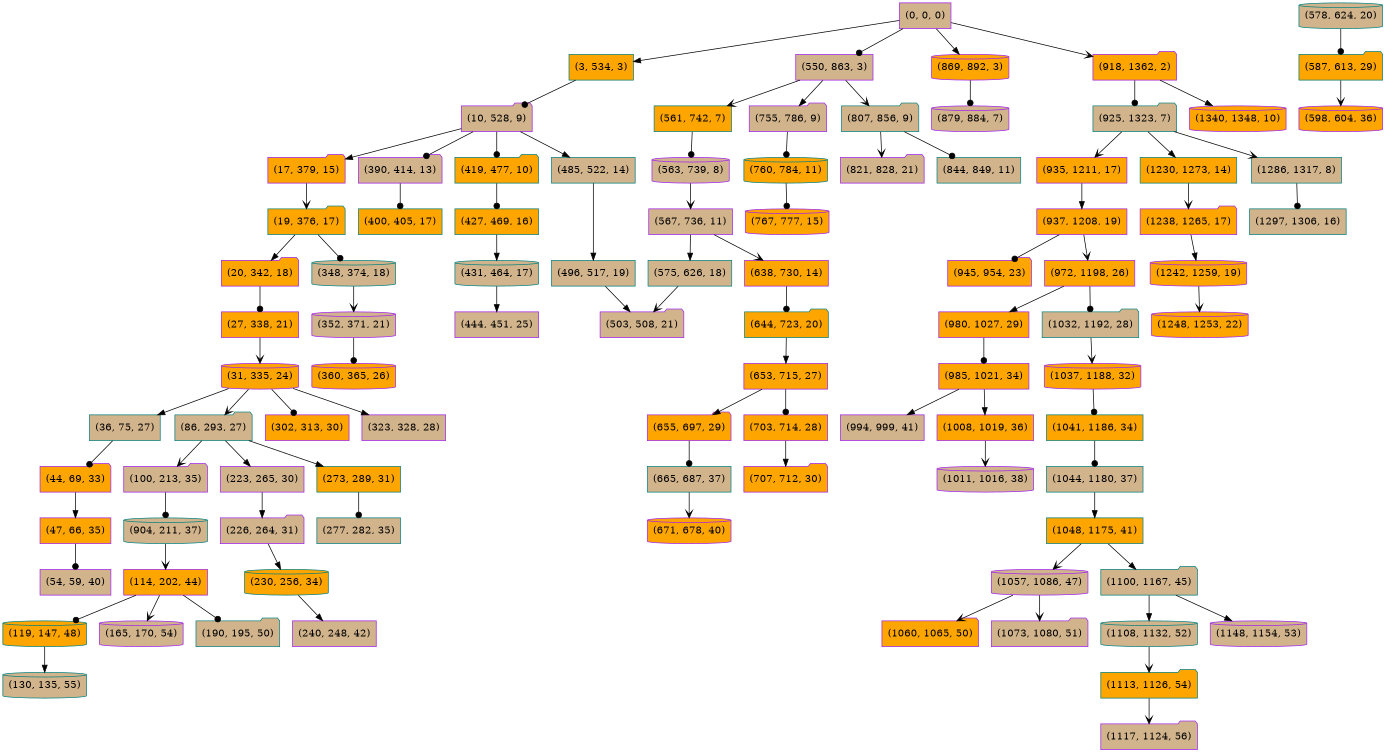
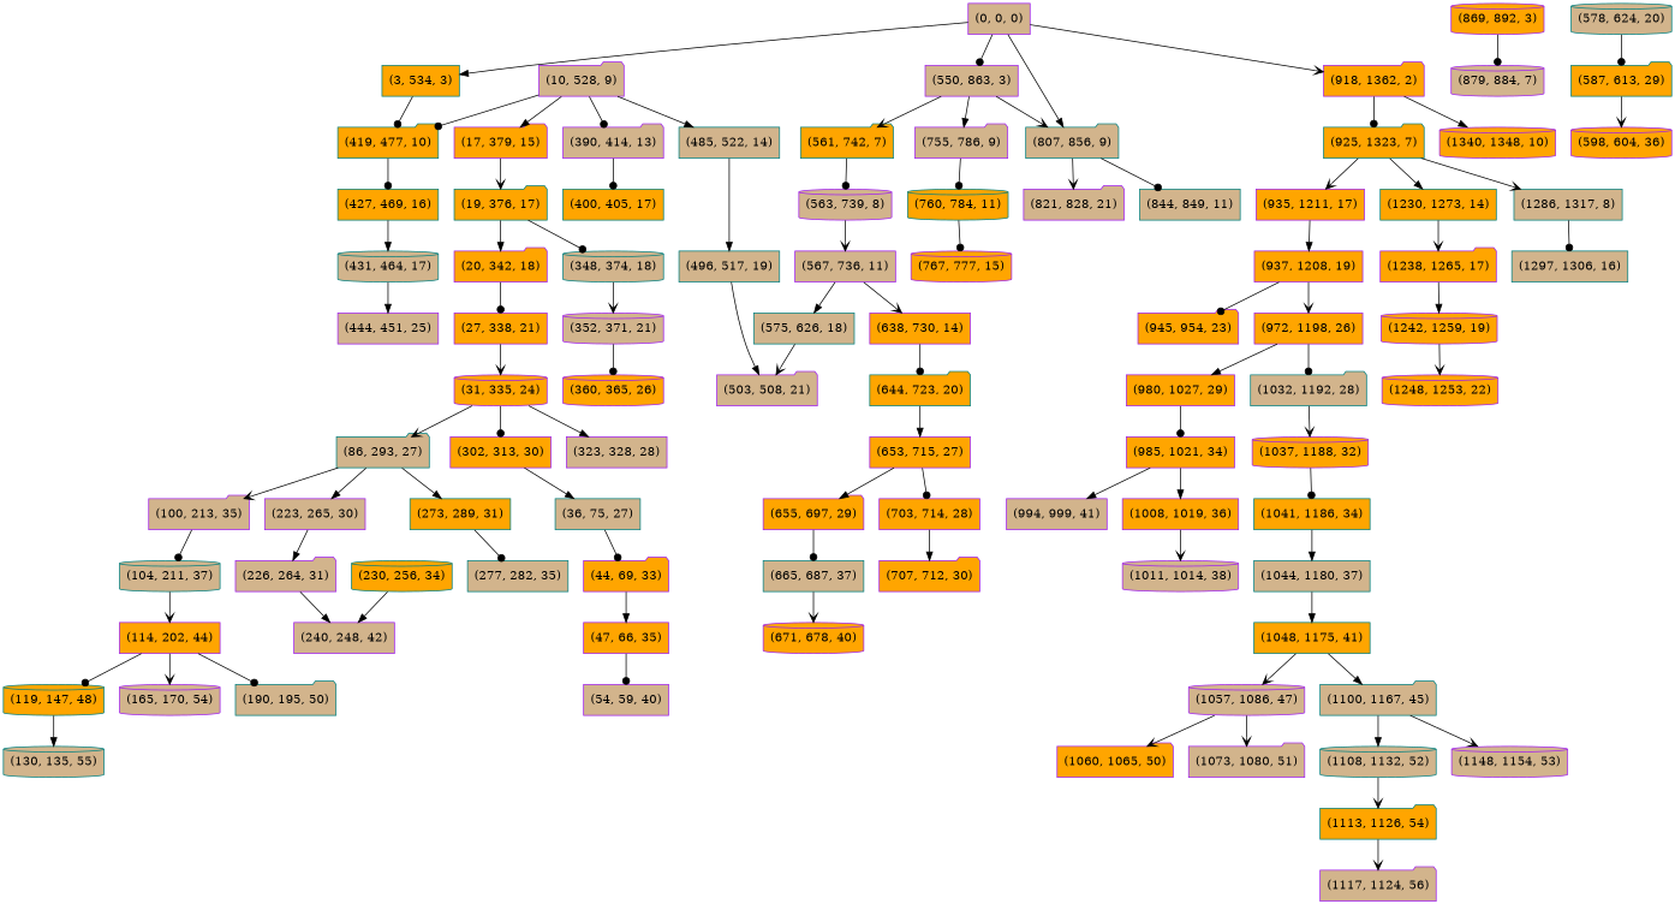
  digraph {
    node [color=purple fillcolor=orange shape=box style=filled]
    edge [arrowhead=normal]
    "(0, 0, 0)" [fillcolor=tan]
    "(3, 534, 3)" [color=teal]
    "(550, 863, 3)" [fillcolor=tan]
    "(869, 892, 3)" [shape=cylinder]
    "(918, 1362, 2)" [shape=folder]
    "(10, 528, 9)" [fillcolor=tan shape=folder]
-   "(561, 742, 7)" [color=teal]
+   "(561, 742, 7)" [color=teal shape=folder]
    "(755, 786, 9)" [fillcolor=tan shape=folder]
    "(807, 856, 9)" [color=teal fillcolor=tan shape=folder]
    "(879, 884, 7)" [fillcolor=tan shape=cylinder]
-   "(925, 1323, 7)" [color=teal fillcolor=tan shape=folder]
+   "(925, 1323, 7)" [color=teal shape=folder]
    "(1340, 1348, 10)" [shape=cylinder]
    "(17, 379, 15)" [shape=folder]
    "(390, 414, 13)" [fillcolor=tan shape=folder]
    "(419, 477, 10)" [color=teal shape=folder]
    "(485, 522, 14)" [color=teal fillcolor=tan]
    "(19, 376, 17)" [color=teal shape=folder]
    "(400, 405, 17)" [color=teal]
    "(427, 469, 16)" [color=teal]
    "(496, 517, 19)" [color=teal fillcolor=tan]
    "(20, 342, 18)" [shape=folder]
    "(348, 374, 18)" [color=teal fillcolor=tan shape=cylinder]
    "(27, 338, 21)"
    "(352, 371, 21)" [fillcolor=tan shape=cylinder]
    "(31, 335, 24)" [shape=cylinder]
    "(36, 75, 27)" [color=teal fillcolor=tan]
    "(86, 293, 27)" [color=teal fillcolor=tan shape=folder]
    "(302, 313, 30)"
    "(323, 328, 28)" [fillcolor=tan]
    "(44, 69, 33)" [shape=folder]
    "(100, 213, 35)" [fillcolor=tan shape=folder]
    "(223, 265, 30)" [fillcolor=tan]
    "(273, 289, 31)" [color=teal]
    "(47, 66, 35)"
    "(54, 59, 40)" [fillcolor=tan]
-   "(104, 211, 37)" [color=teal fillcolor=tan shape=cylinder label="(904, 211, 37)"]
+   "(104, 211, 37)" [color=teal fillcolor=tan shape=cylinder]
    "(226, 264, 31)" [fillcolor=tan shape=folder]
    "(277, 282, 35)" [color=teal fillcolor=tan]
    "(114, 202, 44)"
    "(119, 147, 48)" [color=teal shape=cylinder]
    "(165, 170, 54)" [fillcolor=tan shape=cylinder]
    "(190, 195, 50)" [color=teal fillcolor=tan shape=folder]
    "(130, 135, 55)" [color=teal fillcolor=tan shape=cylinder]
    "(230, 256, 34)" [color=teal shape=cylinder]
    "(240, 248, 42)" [fillcolor=tan]
    "(360, 365, 26)" [shape=cylinder]
    "(431, 464, 17)" [color=teal fillcolor=tan shape=cylinder]
    "(444, 451, 25)" [fillcolor=tan]
    "(503, 508, 21)" [fillcolor=tan shape=folder]
    "(563, 739, 8)" [fillcolor=tan shape=cylinder]
    "(760, 784, 11)" [color=teal shape=cylinder]
    "(821, 828, 21)" [fillcolor=tan shape=folder]
    "(844, 849, 11)" [color=teal fillcolor=tan]
    "(567, 736, 11)" [fillcolor=tan]
    "(575, 626, 18)" [color=teal fillcolor=tan]
    "(638, 730, 14)"
    "(644, 723, 20)" [color=teal shape=folder]
    "(578, 624, 20)" [color=teal fillcolor=tan shape=cylinder]
    "(587, 613, 29)" [color=teal shape=folder]
    "(598, 604, 36)" [shape=cylinder]
    "(653, 715, 27)"
    "(655, 697, 29)" [shape=folder]
    "(703, 714, 28)"
    "(665, 687, 37)" [color=teal fillcolor=tan]
    "(707, 712, 30)" [shape=folder]
    "(671, 678, 40)" [shape=cylinder]
    "(767, 777, 15)" [shape=cylinder]
    "(935, 1211, 17)"
    "(1230, 1273, 14)" [color=teal]
    "(1286, 1317, 8)" [color=teal fillcolor=tan]
    "(937, 1208, 19)"
    "(1238, 1265, 17)" [shape=folder]
    "(1297, 1306, 16)" [color=teal fillcolor=tan]
    "(945, 954, 23)" [shape=folder]
    "(972, 1198, 26)"
    "(980, 1027, 29)"
    "(1032, 1192, 28)" [color=teal fillcolor=tan shape=folder]
    "(985, 1021, 34)"
    "(1037, 1188, 32)" [shape=cylinder]
    "(994, 999, 41)" [fillcolor=tan]
    "(1008, 1019, 36)"
-   "(1011, 1016, 38)" [fillcolor=tan shape=cylinder]
+   "(1011, 1016, 38)" [fillcolor=tan shape=cylinder label="(1011, 1014, 38)"]
    "(1041, 1186, 34)" [color=teal]
    "(1044, 1180, 37)" [color=teal fillcolor=tan]
    "(1048, 1175, 41)" [color=teal]
    "(1057, 1086, 47)" [fillcolor=tan shape=cylinder]
    "(1100, 1167, 45)" [color=teal fillcolor=tan shape=folder]
    "(1060, 1065, 50)" [shape=folder]
    "(1073, 1080, 51)" [fillcolor=tan shape=folder]
    "(1108, 1132, 52)" [color=teal fillcolor=tan shape=cylinder]
    "(1148, 1154, 53)" [fillcolor=tan shape=cylinder]
    "(1113, 1126, 54)" [color=teal shape=folder]
    "(1117, 1124, 56)" [fillcolor=tan shape=folder]
    "(1242, 1259, 19)" [shape=cylinder]
    "(1248, 1253, 22)" [shape=cylinder]
    "(0, 0, 0)" -> "(3, 534, 3)"
    "(0, 0, 0)" -> "(550, 863, 3)" [arrowhead=dot]
-   "(0, 0, 0)" -> "(869, 892, 3)"
+   "(0, 0, 0)" -> "(807, 856, 9)"
    "(0, 0, 0)" -> "(918, 1362, 2)" [arrowhead=vee]
-   "(3, 534, 3)" -> "(10, 528, 9)" [arrowhead=dot]
+   "(3, 534, 3)" -> "(419, 477, 10)" [arrowhead=dot]
    "(550, 863, 3)" -> "(561, 742, 7)" [arrowhead=vee]
    "(550, 863, 3)" -> "(755, 786, 9)"
    "(550, 863, 3)" -> "(807, 856, 9)" [arrowhead=vee]
    "(869, 892, 3)" -> "(879, 884, 7)" [arrowhead=dot]
    "(918, 1362, 2)" -> "(925, 1323, 7)" [arrowhead=dot]
    "(918, 1362, 2)" -> "(1340, 1348, 10)"
    "(10, 528, 9)" -> "(17, 379, 15)"
    "(10, 528, 9)" -> "(390, 414, 13)" [arrowhead=dot]
    "(10, 528, 9)" -> "(419, 477, 10)" [arrowhead=dot]
    "(10, 528, 9)" -> "(485, 522, 14)"
    "(561, 742, 7)" -> "(563, 739, 8)" [arrowhead=dot]
    "(755, 786, 9)" -> "(760, 784, 11)" [arrowhead=dot]
    "(807, 856, 9)" -> "(821, 828, 21)" [arrowhead=vee]
    "(807, 856, 9)" -> "(844, 849, 11)" [arrowhead=dot]
    "(925, 1323, 7)" -> "(935, 1211, 17)" [arrowhead=vee]
    "(925, 1323, 7)" -> "(1230, 1273, 14)"
    "(925, 1323, 7)" -> "(1286, 1317, 8)" [arrowhead=vee]
    "(17, 379, 15)" -> "(19, 376, 17)" [arrowhead=vee]
    "(390, 414, 13)" -> "(400, 405, 17)" [arrowhead=dot]
    "(419, 477, 10)" -> "(427, 469, 16)" [arrowhead=dot]
    "(485, 522, 14)" -> "(496, 517, 19)"
    "(19, 376, 17)" -> "(20, 342, 18)"
    "(19, 376, 17)" -> "(348, 374, 18)" [arrowhead=dot]
    "(427, 469, 16)" -> "(431, 464, 17)"
    "(496, 517, 19)" -> "(503, 508, 21)"
    "(20, 342, 18)" -> "(27, 338, 21)" [arrowhead=dot]
    "(348, 374, 18)" -> "(352, 371, 21)" [arrowhead=vee]
    "(27, 338, 21)" -> "(31, 335, 24)" [arrowhead=vee]
    "(352, 371, 21)" -> "(360, 365, 26)" [arrowhead=dot]
-   "(31, 335, 24)" -> "(36, 75, 27)"
+   "(302, 313, 30)" -> "(36, 75, 27)"
    "(31, 335, 24)" -> "(86, 293, 27)" [arrowhead=vee]
    "(31, 335, 24)" -> "(302, 313, 30)" [arrowhead=dot]
    "(31, 335, 24)" -> "(323, 328, 28)"
    "(36, 75, 27)" -> "(44, 69, 33)" [arrowhead=dot]
    "(86, 293, 27)" -> "(100, 213, 35)" [arrowhead=vee]
    "(86, 293, 27)" -> "(223, 265, 30)"
    "(86, 293, 27)" -> "(273, 289, 31)"
    "(44, 69, 33)" -> "(47, 66, 35)"
    "(100, 213, 35)" -> "(104, 211, 37)" [arrowhead=dot]
    "(223, 265, 30)" -> "(226, 264, 31)"
    "(273, 289, 31)" -> "(277, 282, 35)" [arrowhead=dot]
    "(47, 66, 35)" -> "(54, 59, 40)" [arrowhead=dot]
    "(104, 211, 37)" -> "(114, 202, 44)" [arrowhead=vee]
-   "(226, 264, 31)" -> "(230, 256, 34)"
+   "(226, 264, 31)" -> "(240, 248, 42)"
    "(114, 202, 44)" -> "(119, 147, 48)" [arrowhead=dot]
    "(114, 202, 44)" -> "(165, 170, 54)" [arrowhead=vee]
    "(114, 202, 44)" -> "(190, 195, 50)" [arrowhead=dot]
    "(119, 147, 48)" -> "(130, 135, 55)"
    "(230, 256, 34)" -> "(240, 248, 42)"
    "(431, 464, 17)" -> "(444, 451, 25)"
    "(563, 739, 8)" -> "(567, 736, 11)" [arrowhead=vee]
    "(760, 784, 11)" -> "(767, 777, 15)" [arrowhead=dot]
    "(567, 736, 11)" -> "(575, 626, 18)"
    "(567, 736, 11)" -> "(638, 730, 14)" [arrowhead=vee]
    "(575, 626, 18)" -> "(503, 508, 21)" [arrowhead=vee]
    "(638, 730, 14)" -> "(644, 723, 20)" [arrowhead=dot]
    "(644, 723, 20)" -> "(653, 715, 27)"
    "(578, 624, 20)" -> "(587, 613, 29)" [arrowhead=dot]
    "(587, 613, 29)" -> "(598, 604, 36)" [arrowhead=vee]
    "(653, 715, 27)" -> "(655, 697, 29)"
    "(653, 715, 27)" -> "(703, 714, 28)" [arrowhead=dot]
    "(655, 697, 29)" -> "(665, 687, 37)" [arrowhead=dot]
    "(703, 714, 28)" -> "(707, 712, 30)"
    "(665, 687, 37)" -> "(671, 678, 40)" [arrowhead=vee]
    "(935, 1211, 17)" -> "(937, 1208, 19)"
    "(1230, 1273, 14)" -> "(1238, 1265, 17)" [arrowhead=vee]
    "(1286, 1317, 8)" -> "(1297, 1306, 16)" [arrowhead=dot]
    "(937, 1208, 19)" -> "(945, 954, 23)" [arrowhead=dot]
    "(937, 1208, 19)" -> "(972, 1198, 26)" [arrowhead=vee]
    "(1238, 1265, 17)" -> "(1242, 1259, 19)"
    "(972, 1198, 26)" -> "(980, 1027, 29)"
    "(972, 1198, 26)" -> "(1032, 1192, 28)" [arrowhead=dot]
    "(980, 1027, 29)" -> "(985, 1021, 34)" [arrowhead=dot]
    "(1032, 1192, 28)" -> "(1037, 1188, 32)" [arrowhead=vee]
    "(985, 1021, 34)" -> "(994, 999, 41)"
    "(985, 1021, 34)" -> "(1008, 1019, 36)"
    "(1037, 1188, 32)" -> "(1041, 1186, 34)" [arrowhead=dot]
    "(1008, 1019, 36)" -> "(1011, 1016, 38)" [arrowhead=vee]
-   "(1041, 1186, 34)" -> "(1044, 1180, 37)" [arrowhead=dot]
+   "(1041, 1186, 34)" -> "(1044, 1180, 37)"
    "(1044, 1180, 37)" -> "(1048, 1175, 41)"
    "(1048, 1175, 41)" -> "(1057, 1086, 47)" [arrowhead=vee]
    "(1048, 1175, 41)" -> "(1100, 1167, 45)"
    "(1057, 1086, 47)" -> "(1060, 1065, 50)" [arrowhead=vee]
    "(1057, 1086, 47)" -> "(1073, 1080, 51)" [arrowhead=vee]
    "(1100, 1167, 45)" -> "(1108, 1132, 52)"
-   "(1100, 1167, 45)" -> "(1148, 1154, 53)"
+   "(1100, 1167, 45)" -> "(1148, 1154, 53)" [arrowhead=vee]
    "(1108, 1132, 52)" -> "(1113, 1126, 54)" [arrowhead=vee]
    "(1113, 1126, 54)" -> "(1117, 1124, 56)" [arrowhead=vee]
    "(1242, 1259, 19)" -> "(1248, 1253, 22)" [arrowhead=vee]
  }
